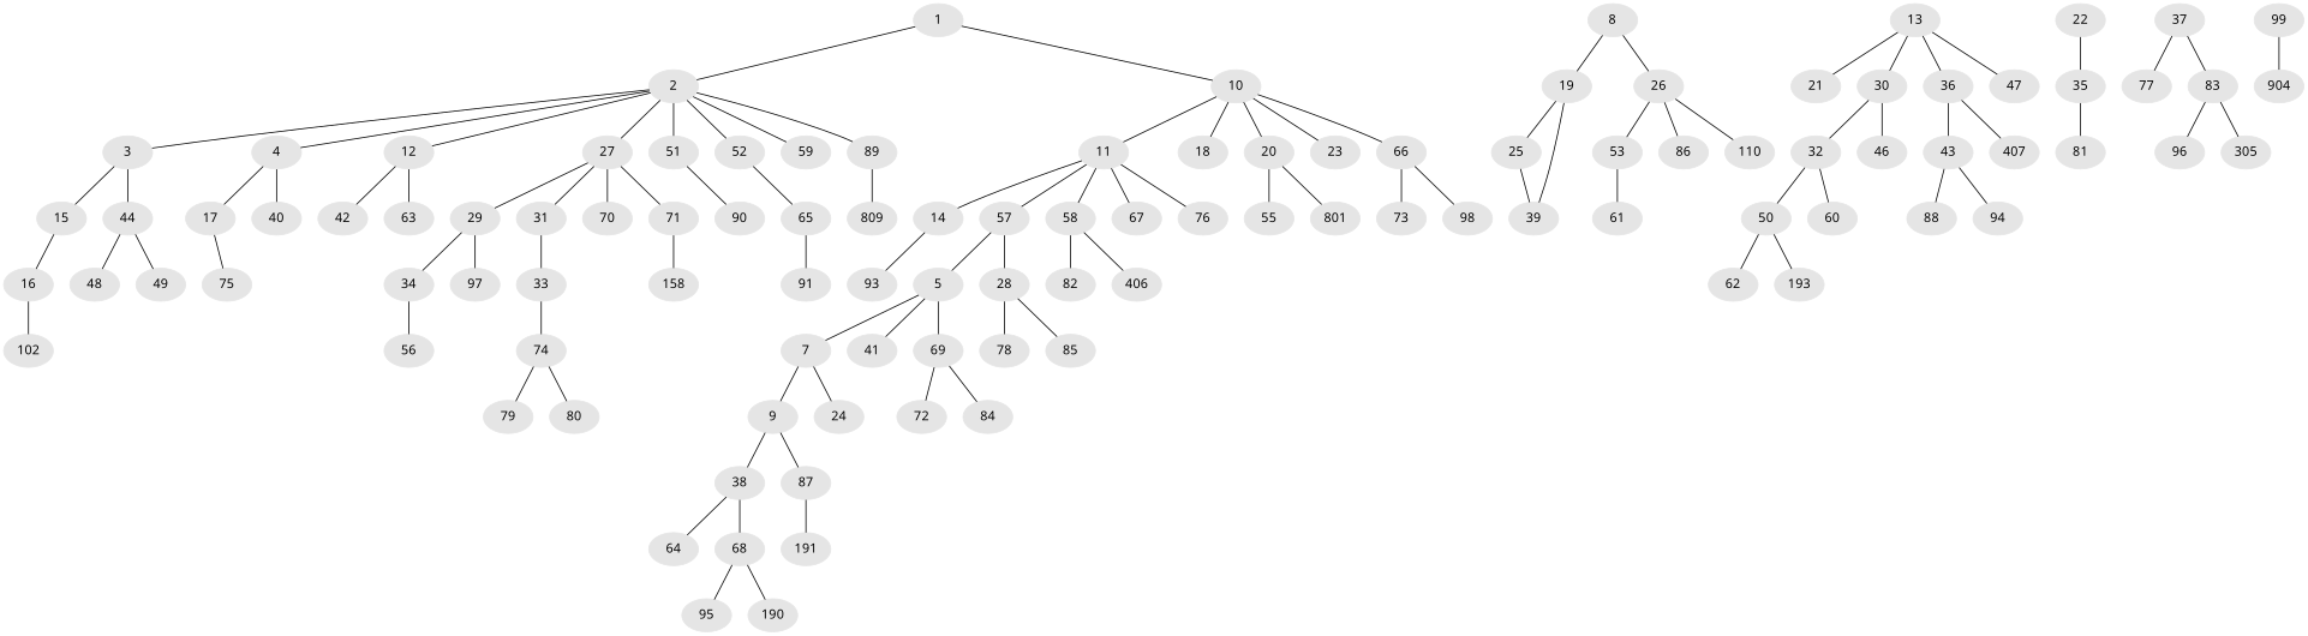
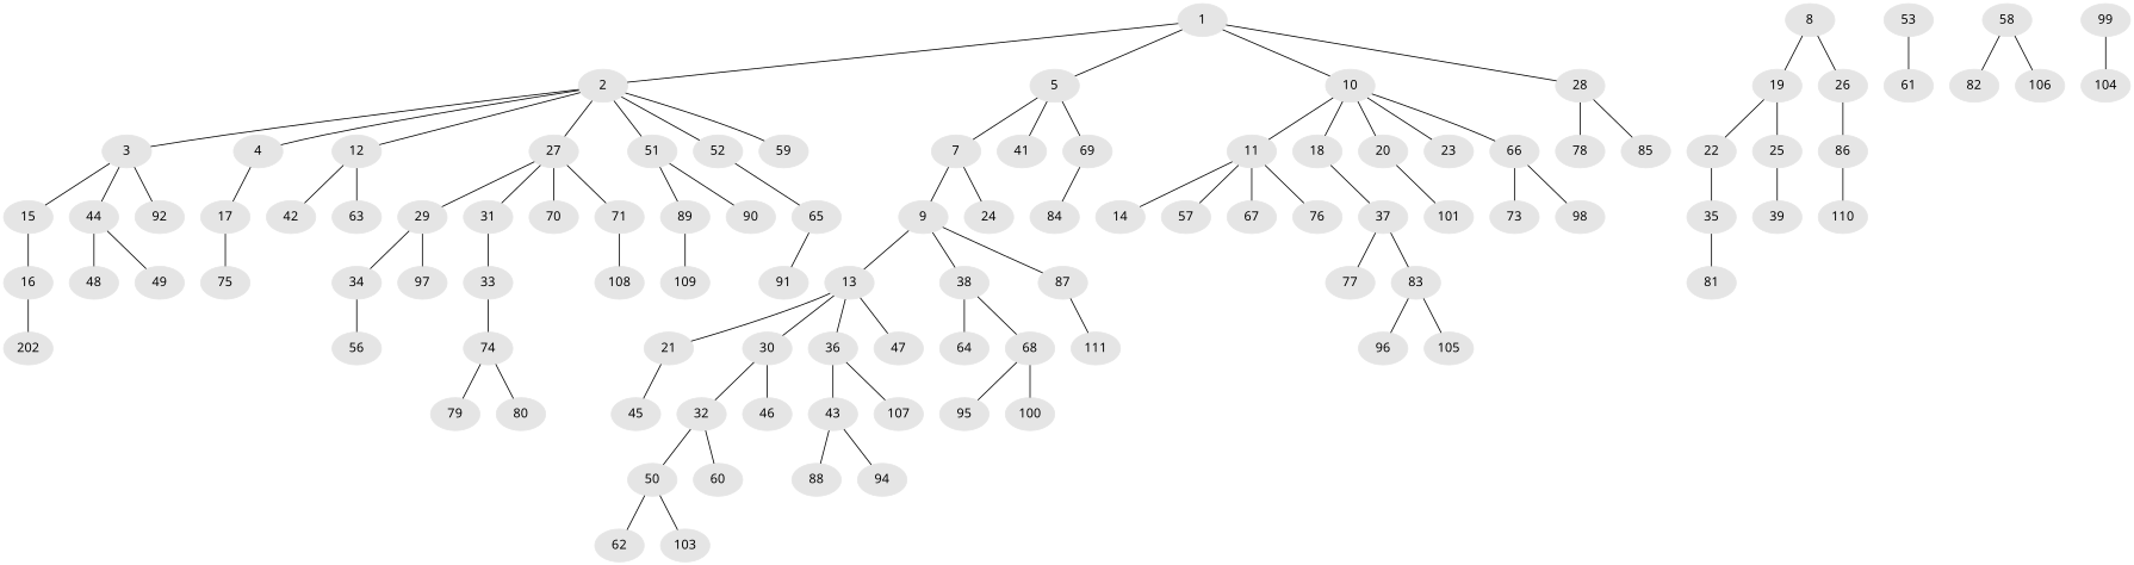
  graph {
    fontname="Noto Sans"
    node [color=gray90 fontname="Noto Sans" style=filled]
    edge [fontname="Noto Sans"]
    1
    2
    5
    10
    28
    3
    4
    12
    27
    51
    52
    59
    89
    7
    41
    69
    11
    18
    20
    23
    66
    78
    85
    15
    44
+   92
    17
-   40
    42
    63
    29
    31
    70
    71
    90
    65
-   109 [label=809]
+   109
    16
    48
    49
    75
    9
    24
-   72
    84
    8
    19
    26
    13
    38
    87
    22
    25
    53
    86
    21
    30
    36
    47
    64
    68
-   111 [label=191]
+   111
    14
    57
    58
    67
    76
    37
-   55
-   101 [label=801]
+   101
    73
    98
-   93
    82
-   106 [label=406]
+   106
+   45
    32
    46
    43
-   107 [label=407]
-   102
+   107
+   102 [label=202]
    77
    83
    35
    39
    81
    61
    110
    34
    97
    33
-   108 [label=158]
+   108
    56
    50
    60
    74
    62
-   103 [label=193]
+   103
    79
    80
    88
    94
    96
-   105 [label=305]
+   105
    95
-   100 [label=190]
+   100
    91
    99
-   104 [label=904]
+   104
    1 -- 2
-   57 -- 5
+   1 -- 5
    1 -- 10
-   57 -- 28
+   1 -- 28
    2 -- 3
    2 -- 4
    2 -- 12
    2 -- 27
    2 -- 51
    2 -- 52
    2 -- 59
-   2 -- 89
+   51 -- 89
    5 -- 7
    5 -- 41
    5 -- 69
    10 -- 11
    10 -- 18
    10 -- 20
    10 -- 23
    10 -- 66
    28 -- 78
    28 -- 85
    3 -- 15
    3 -- 44
+   3 -- 92
    4 -- 17
-   4 -- 40
    12 -- 42
    12 -- 63
    27 -- 29
    27 -- 31
    27 -- 70
    27 -- 71
    51 -- 90
    52 -- 65
    89 -- 109
    7 -- 9
    7 -- 24
-   69 -- 72
    69 -- 84
    11 -- 14
    11 -- 57
-   11 -- 58
    11 -- 67
    11 -- 76
-   20 -- 55
+   18 -- 37
    20 -- 101
    66 -- 73
    66 -- 98
    15 -- 16
    44 -- 48
    44 -- 49
    17 -- 75
    29 -- 34
    29 -- 97
    31 -- 33
    71 -- 108
    65 -- 91
    16 -- 102
+   9 -- 13
    9 -- 38
    9 -- 87
    8 -- 19
    8 -- 26
-   19 -- 39
+   19 -- 22
    19 -- 25
-   26 -- 53
    26 -- 86
    13 -- 21
    13 -- 30
    13 -- 36
    13 -- 47
    38 -- 64
    38 -- 68
    87 -- 111
    22 -- 35
    25 -- 39
    53 -- 61
-   26 -- 110
+   86 -- 110
+   21 -- 45
    30 -- 32
    30 -- 46
    36 -- 43
    36 -- 107
    68 -- 95
    68 -- 100
-   14 -- 93
    58 -- 82
    58 -- 106
    37 -- 77
    37 -- 83
    32 -- 50
    32 -- 60
    43 -- 88
    43 -- 94
    83 -- 96
    83 -- 105
    35 -- 81
    34 -- 56
    33 -- 74
    50 -- 62
    50 -- 103
    74 -- 79
    74 -- 80
    99 -- 104
  }
